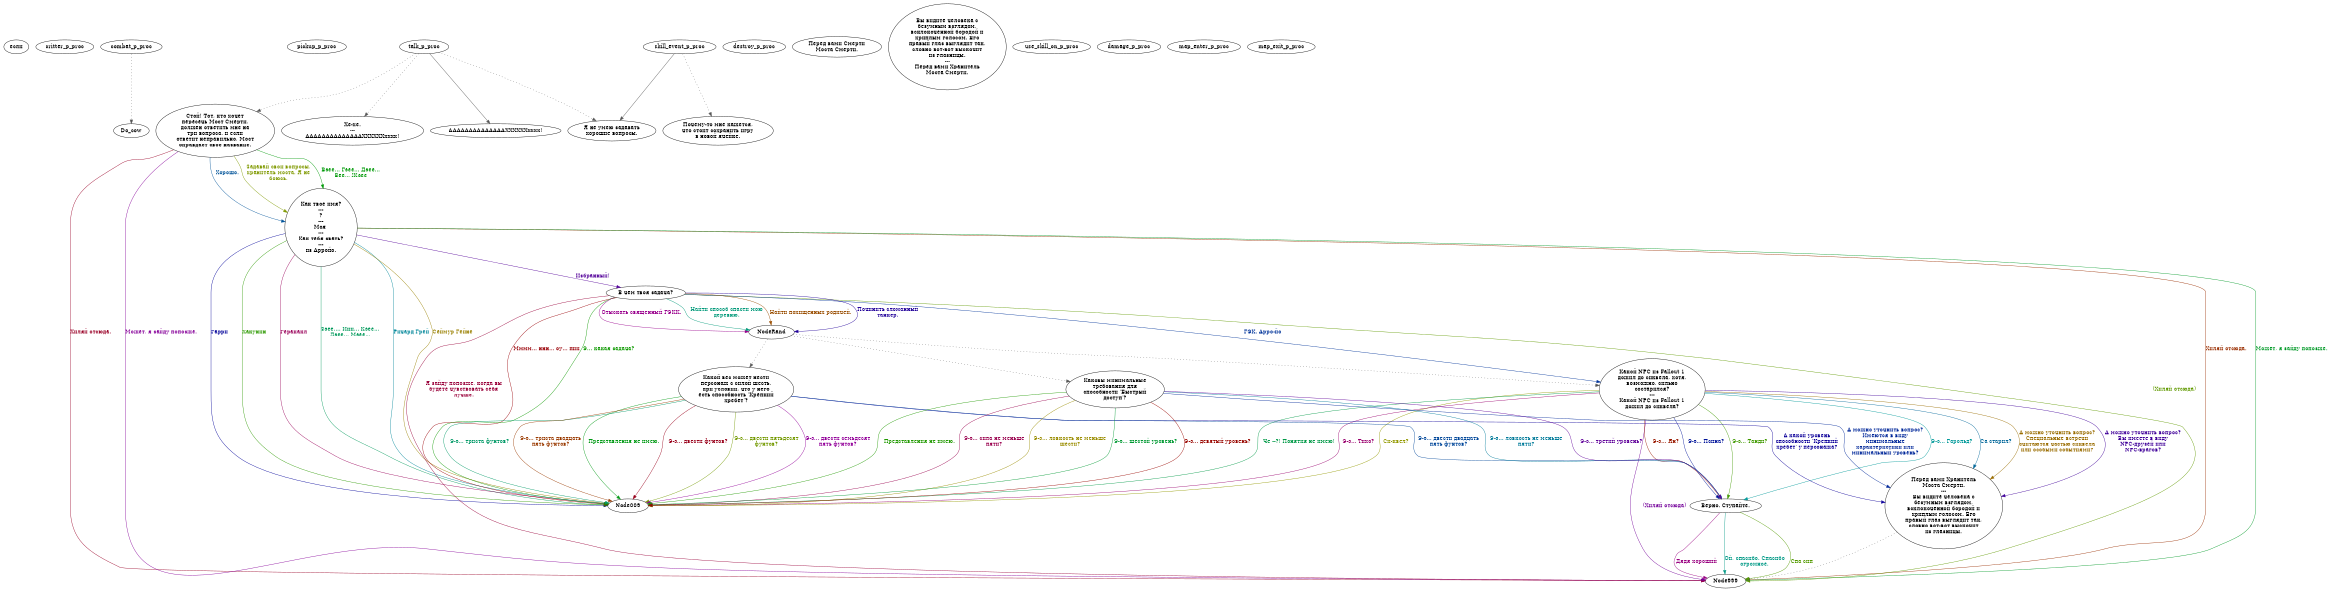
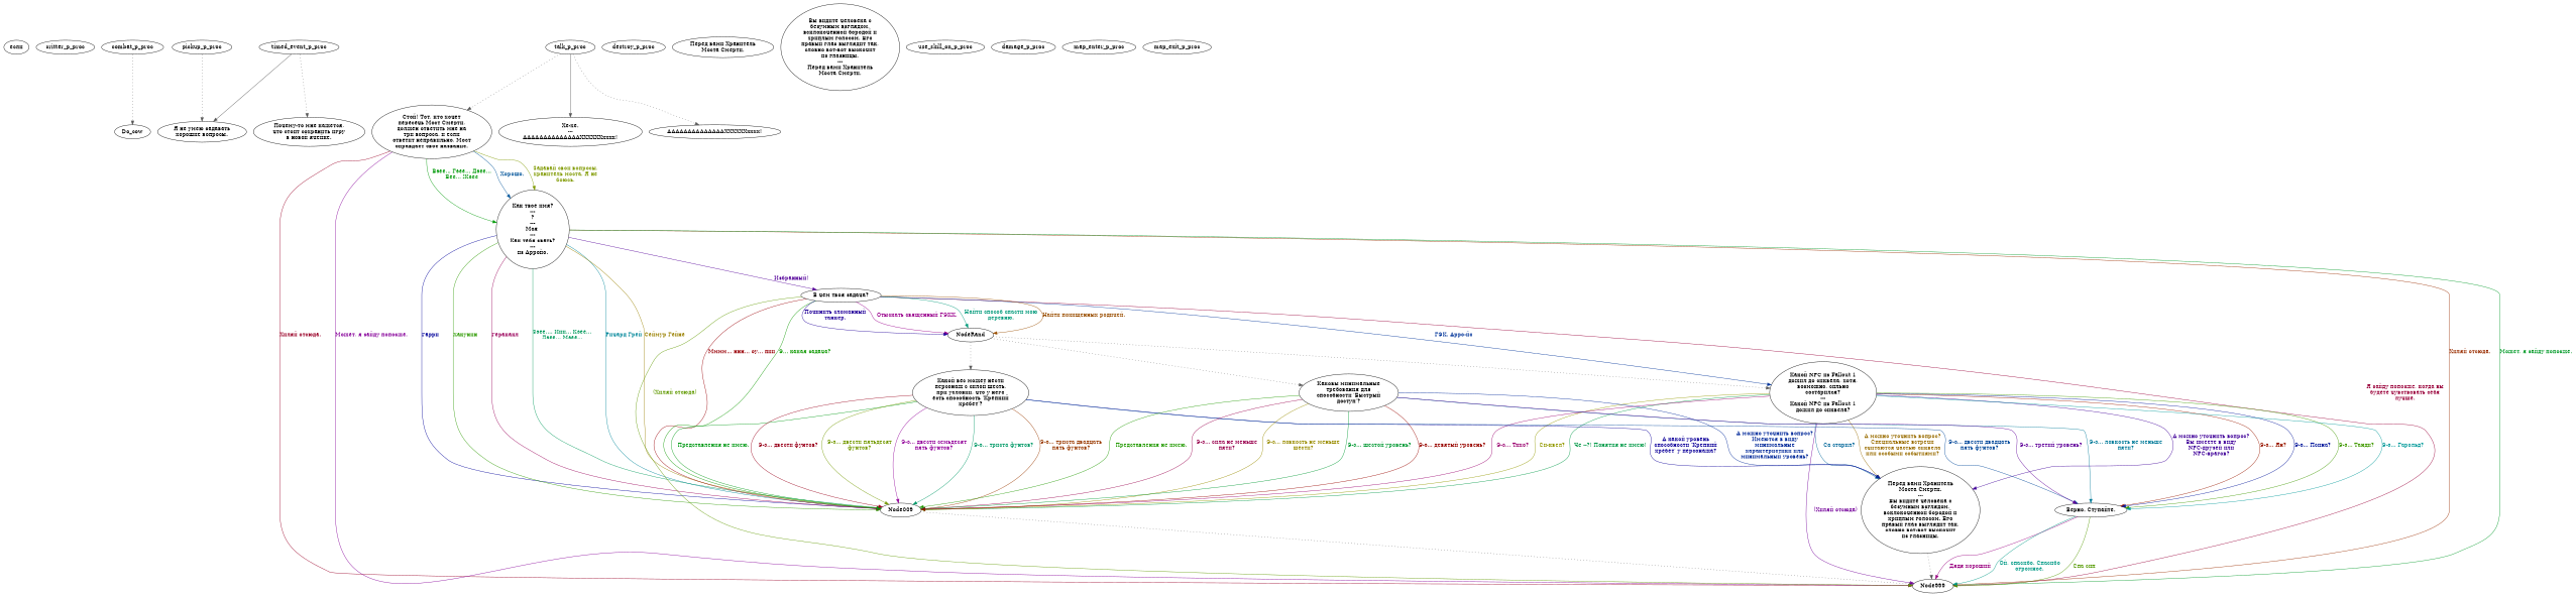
  digraph {
    node [color="#000000" fillcolor="#FFFFFF" style=filled]
    edge [color="#555555"]
    n1 [label="если"]
    critter_p_proc
    combat_p_proc
    Do_cow
    pickup_p_proc
    n6 [label="Стой! Тот, кто хочет\nпересечь Мост Смерти,\nдолжен ответить мне на\nтри вопроса, и если\nответит неправильно, Мост\nоправдает свое название."]
    talk_p_proc
    n8 [label="Хе-хе.\n---\nААААААААААААААХХХХХХхххх!"]
    n9 [label="ААААААААААААААХХХХХХхххх!"]
    n10 [label="Я не умею задавать\nхорошие вопросы."]
    Node999
    n12 [label="Как твое имя?\n---\n?\n---\nМоя \n---\nКак тебя звать?\n---\nиз Арройо."]
    Node009
    n14 [label="В чем твоя задача?"]
    destroy_p_proc
-   n16 [label="Перед вами Смерти\nМоста Смерти."]
+   n16 [label="Перед вами Хранитель\nМоста Смерти."]
    n17 [label="Вы видите человека с\nбезумным взглядом,\nвсклокоченной бородой и\nхриплым голосом. Его\nправый глаз выглядит так,\nсловно вот-вот выскочит\nиз глазницы.\n---\nПеред вами Хранитель\nМоста Смерти."]
    use_skill_on_p_proc
    damage_p_proc
    map_enter_p_proc
-   timed_event_p_proc [label=skill_event_p_proc]
+   timed_event_p_proc
    n22 [label="Почему-то мне кажется,\nчто стоит сохранить игру\nв новой ячейке."]
    map_exit_p_proc
    n24 [label="Какой NPC из Fallout 1\nдожил до сиквела, хотя,\nвозможно, сильно\nсостарился?\n---\nКакой NPC из Fallout 1\nдожил до сиквела?"]
    NodeRand
    n26 [label="Перед вами Хранитель\nМоста Смерти.\n---\nВы видите человека с\nбезумным взглядом,\nвсклокоченной бородой и\nхриплым голосом. Его\nправый глаз выглядит так,\nсловно вот-вот выскочит\nиз глазницы."]
    n27 [label="Верно. Ступайте."]
    n28 [label="Какой вес может нести\nперсонаж с силой шесть,\nпри условии, что у него\nесть способность 'Крепкий\nхребет'?"]
    n29 [label="Каковы минимальные\nтребования для\nспособности 'Быстрый\nдоступ'?"]
    combat_p_proc -> Do_cow [style=dotted]
    n6 -> Node999 [color="#990026" fontcolor="#990026" label="Хиляй отсюда."]
    n6 -> Node999 [color="#860099" fontcolor="#860099" label="Может, я зайду попозже."]
    n6 -> n12 [color="#009907" fontcolor="#009907" label="Вэее... Гэее... Дэее...\nЕее... Жэее"]
    n6 -> n12 [color="#005399" fontcolor="#005399" label="Хорошо."]
    n6 -> n12 [color="#7F9900" fontcolor="#7F9900" label="Задавай свои вопросы,\nхранитель моста. Я не\nбоюсь."]
    talk_p_proc -> n6 [style=dotted]
-   talk_p_proc -> n8 [style=dotted]
-   talk_p_proc -> n9 [style=solid]
-   talk_p_proc -> n10 [style=dotted]
+   talk_p_proc -> n8 [style=solid]
+   talk_p_proc -> n9 [style=dotted]
+   pickup_p_proc -> n10 [style=dotted]
    n12 -> Node999 [color="#992D00" fontcolor="#992D00" label="Хиляй отсюда."]
    n12 -> Node999 [color="#009926" fontcolor="#009926" label="Может, я зайду попозже."]
    n12 -> Node009 [color="#00995A" fontcolor="#00995A" label="Зэее.... Иии... Кэее...\nЛэее... Мэее..."]
    n12 -> Node009 [color="#000099" fontcolor="#000099" label="Гарри"]
    n12 -> Node009 [color="#2C9900" fontcolor="#2C9900" label="Хакунин"]
    n12 -> Node009 [color="#990059" fontcolor="#990059" label="Геракакл"]
    n12 -> Node009 [color="#008699" fontcolor="#008699" label="Ричард Грей"]
    n12 -> Node009 [color="#998000" fontcolor="#998000" label="Сеймур Гейне"]
    n12 -> n14 [color="#530099" fontcolor="#530099" label="Избранный!"]
+   Node009 -> Node999 [style=dotted]
    n14 -> Node999 [color="#609900" fontcolor="#609900" label="(Хиляй отсюда)"]
    n14 -> Node999 [color="#990039" fontcolor="#990039" label="Я зайду попозже, когда вы\nбудете чувствовать себя\nлучше."]
    n14 -> Node009 [color="#990006" fontcolor="#990006" label="Мммм... ннн... оу... пии"]
    n14 -> Node009 [color="#0D9900" fontcolor="#0D9900" label="Э... какая задача?"]
    n14 -> n24 [color="#003399" fontcolor="#003399" label="ГЭК. Арро-йо"]
    n14 -> NodeRand [color="#99008C" fontcolor="#99008C" label="Отыскать священный ГЭКК."]
    n14 -> NodeRand [color="#009979" fontcolor="#009979" label="Найти способ спасти мою\nдеревню."]
    n14 -> NodeRand [color="#994D00" fontcolor="#994D00" label="Найти похищенных родичей."]
    n14 -> NodeRand [color="#200099" fontcolor="#200099" label="Починить сломанный\nтанкер."]
    timed_event_p_proc -> n10 [style=solid]
    timed_event_p_proc -> n22 [style=dotted]
    n24 -> Node999 [color="#730099" fontcolor="#730099" label="(Хиляй отсюда)"]
    n24 -> Node009 [color="#939900" fontcolor="#939900" label="Си-квел?"]
    n24 -> Node009 [color="#009946" fontcolor="#009946" label="Че --?! Понятия не имею!"]
    n24 -> Node009 [color="#99006D" fontcolor="#99006D" label="Э-э... Тихо?"]
    n24 -> n26 [color="#006699" fontcolor="#006699" label="Са старил?"]
    n24 -> n26 [color="#996C00" fontcolor="#996C00" label="А можно уточнить вопрос?\nСпециальные встречи\nсчитаются частью сиквела\nили особыми событиями?"]
    n24 -> n26 [color="#3F0099" fontcolor="#3F0099" label="А можно уточнить вопрос?\nВы имеете в виду\nNPC-друзей или\nNPC-врагов?"]
    n24 -> n27 [color="#991900" fontcolor="#991900" label="Э-э... Ян?"]
    n24 -> n27 [color="#001399" fontcolor="#001399" label="Э-э... Псина?"]
    n24 -> n27 [color="#409900" fontcolor="#409900" label="Э-э... Танди?"]
    n24 -> n27 [color="#009999" fontcolor="#009999" label="Э-э... Гарольд?"]
    NodeRand -> n24 [style=dotted]
    NodeRand -> n28 [style=dotted]
    NodeRand -> n29 [style=dotted]
    n26 -> Node999 [style=dotted]
    n27 -> Node999 [color="#539900" fontcolor="#539900" label="Спа сип"]
    n27 -> Node999 [color="#990080" fontcolor="#990080" label="Дядя хороший"]
    n27 -> Node999 [color="#009985" fontcolor="#009985" label="Ой, спасибо. Спасибо\nогромное."]
    n28 -> Node009 [color="#009913" fontcolor="#009913" label="Представления не имею."]
    n28 -> Node009 [color="#99001A" fontcolor="#99001A" label="Э-э... двести фунтов?"]
    n28 -> Node009 [color="#739900" fontcolor="#739900" label="Э-э... двести пятьдесят\nфунтов?"]
    n28 -> Node009 [color="#920099" fontcolor="#920099" label="Э-э... двести семьдесят\nпять фунтов?"]
    n28 -> Node009 [color="#009966" fontcolor="#009966" label="Э-э... триста фунтов?"]
    n28 -> Node009 [color="#993900" fontcolor="#993900" label="Э-э... триста двадцать\nпять фунтов?"]
    n28 -> n26 [color="#0C0099" fontcolor="#0C0099" label="А какой уровень\nспособности 'Крепкий\nхребет' у персонажа?"]
    n28 -> n27 [color="#004699" fontcolor="#004699" label="Э-э... двести двадцать\nпять фунтов?"]
    n29 -> Node009 [color="#209900" fontcolor="#209900" label="Представления не имею."]
    n29 -> Node009 [color="#99004D" fontcolor="#99004D" label="Э-э... сила не меньше\nпяти?"]
    n29 -> Node009 [color="#998C00" fontcolor="#998C00" label="Э-э... ловкость не меньше\nшести?"]
    n29 -> Node009 [color="#009932" fontcolor="#009932" label="Э-э... шестой уровень?"]
    n29 -> Node009 [color="#990600" fontcolor="#990600" label="Э-э... девятый уровень?"]
    n29 -> n26 [color="#002799" fontcolor="#002799" label="А можно уточнить вопрос?\nИмеются в виду\nминимальные\nхарактеристики или\nминимальный уровень?"]
    n29 -> n27 [color="#007A99" fontcolor="#007A99" label="Э-э... ловкость не меньше\nпяти?"]
    n29 -> n27 [color="#5F0099" fontcolor="#5F0099" label="Э-э... третий уровень?"]
  }
